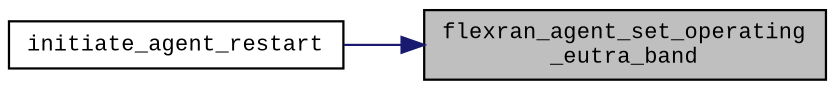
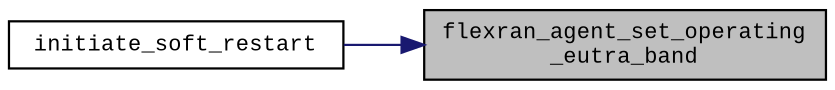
  digraph {
    rankdir=RL
    fontname="Liberation Mono"
    node [color=black fontname="Liberation Mono" fontsize=10 shape=record style=filled]
    n1 [fillcolor=grey75 fontcolor=black height=0.2 label="flexran_agent_set_operating\l_eutra_band" width=0.4]
-   n2 [fillcolor=white height=0.2 label=initiate_agent_restart width=0.4]
+   n2 [fillcolor=white height=0.2 label=initiate_soft_restart width=0.4]
    n1 -> n2 [color=midnightblue dir=back fontname="Liberation Mono" fontsize=10 labelfontname=Helvetica labelfontsize=10 style=solid]
  }
